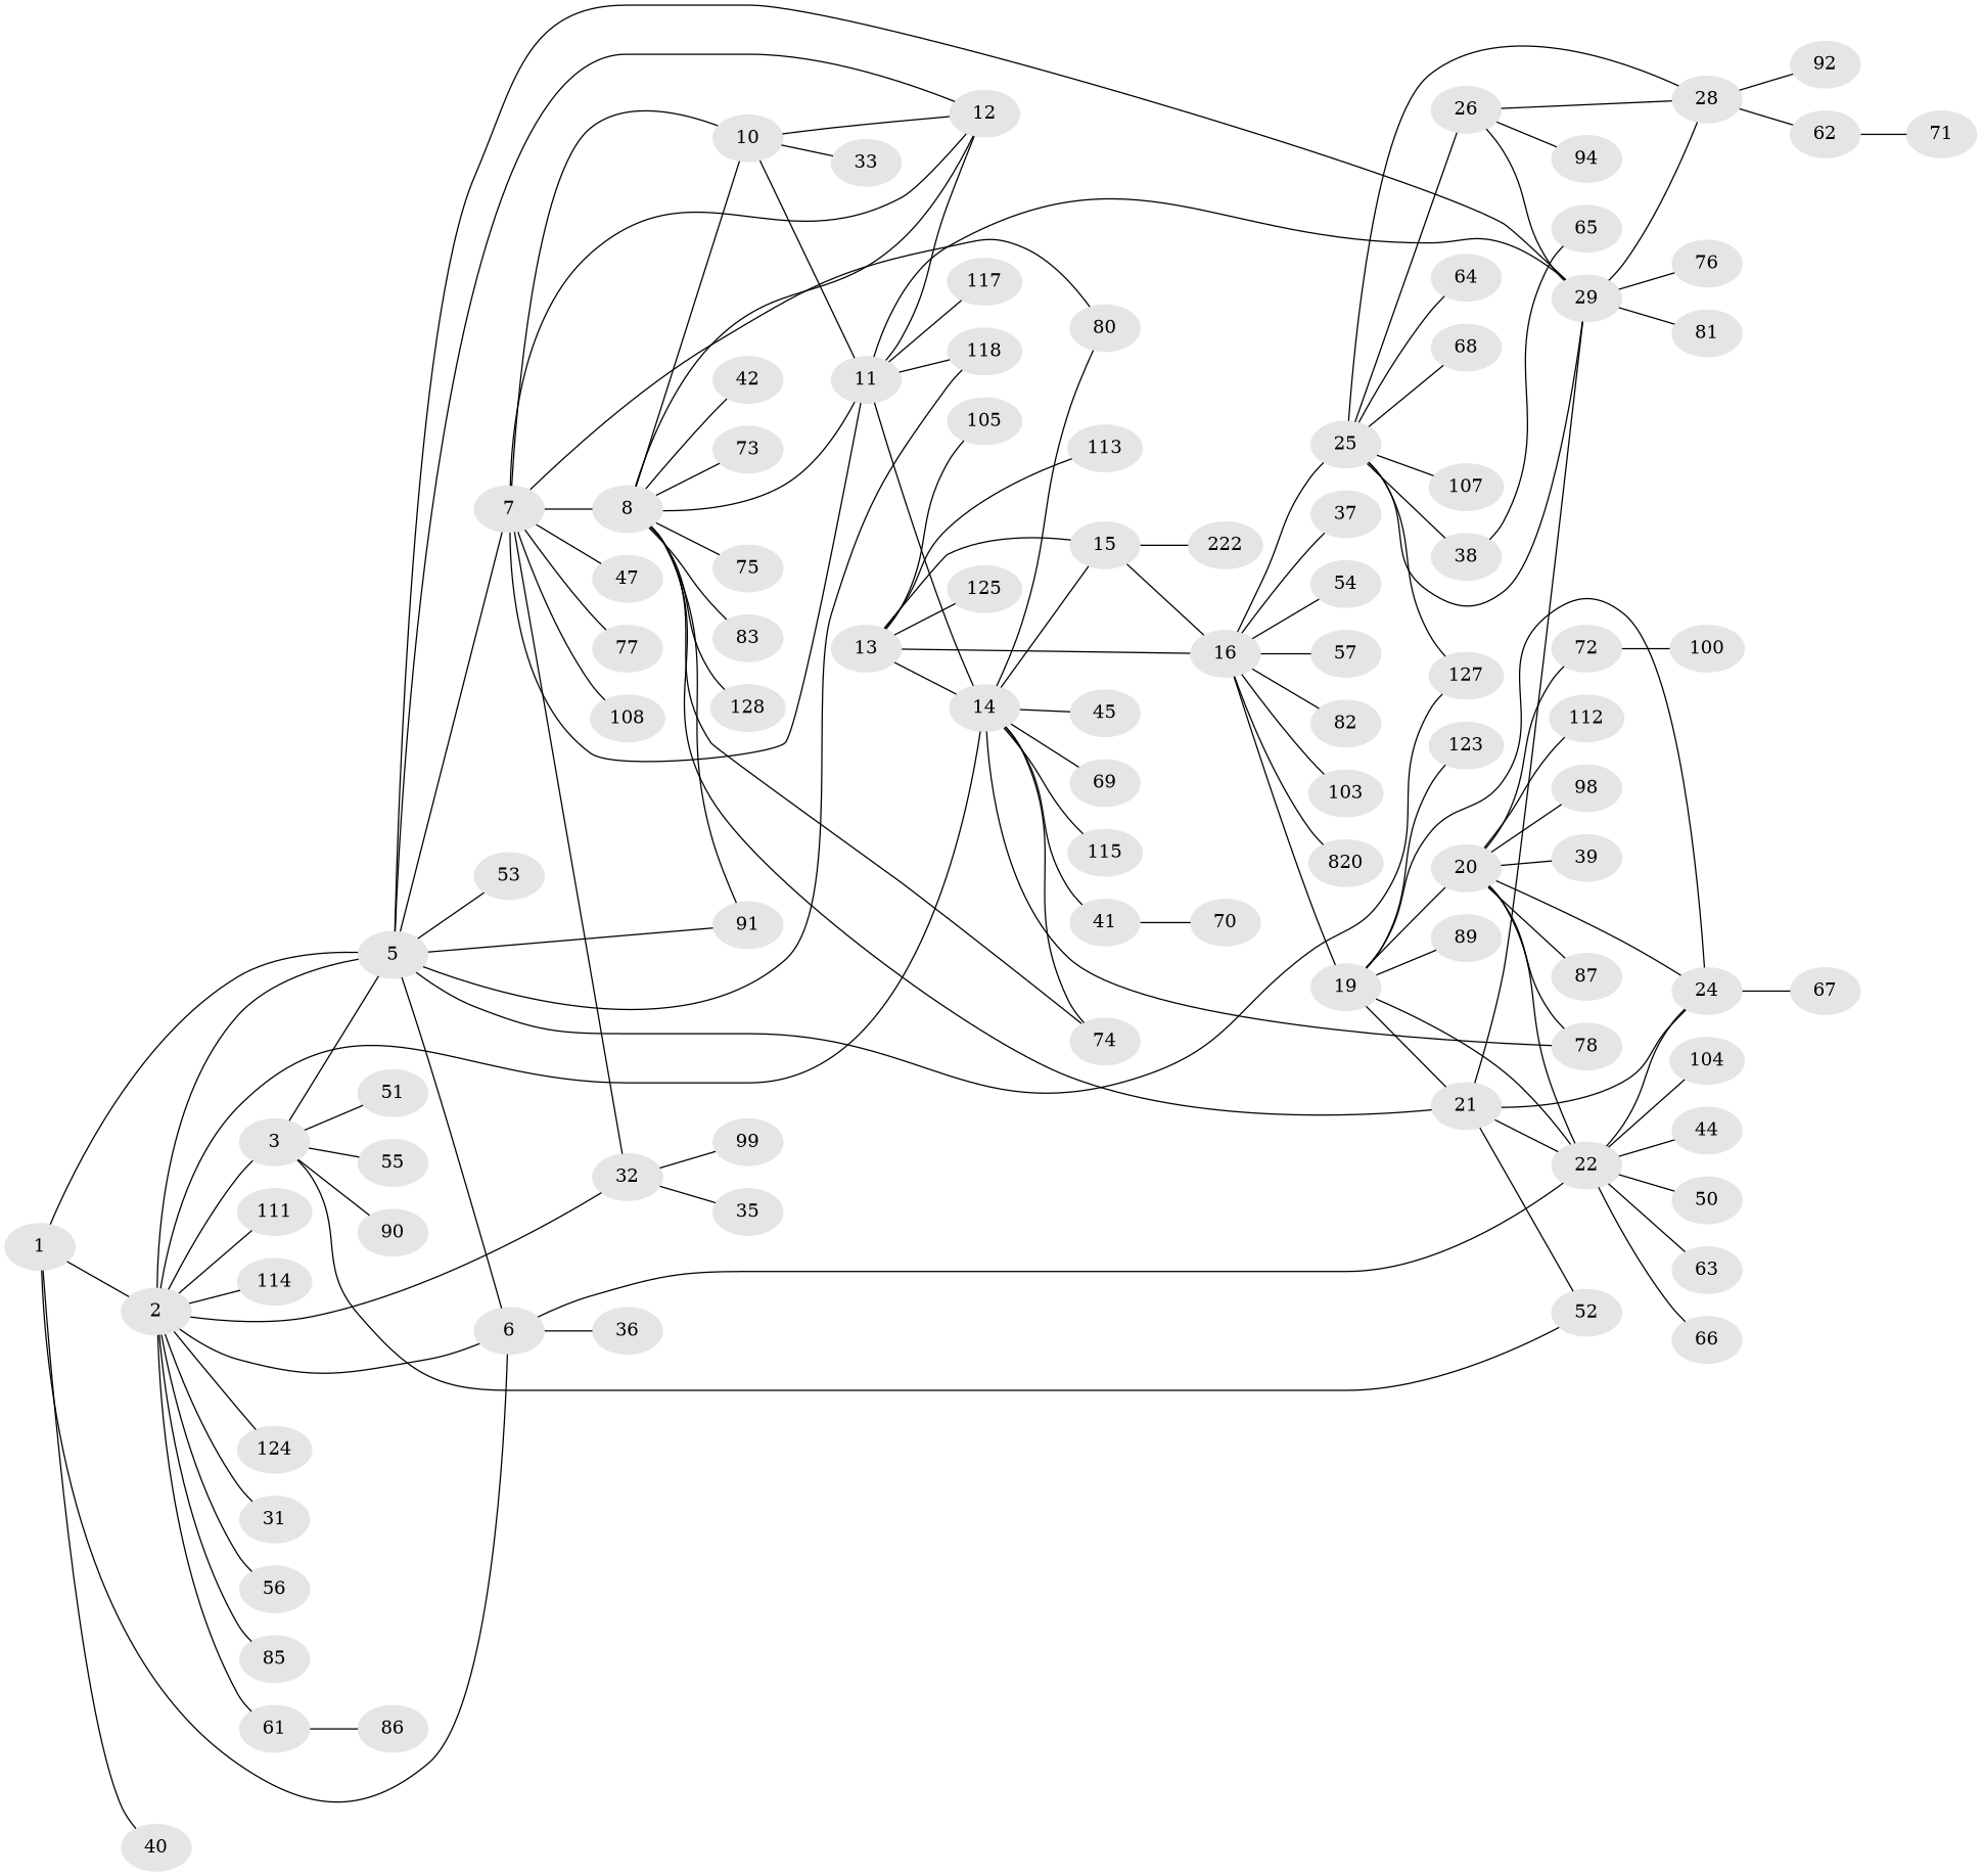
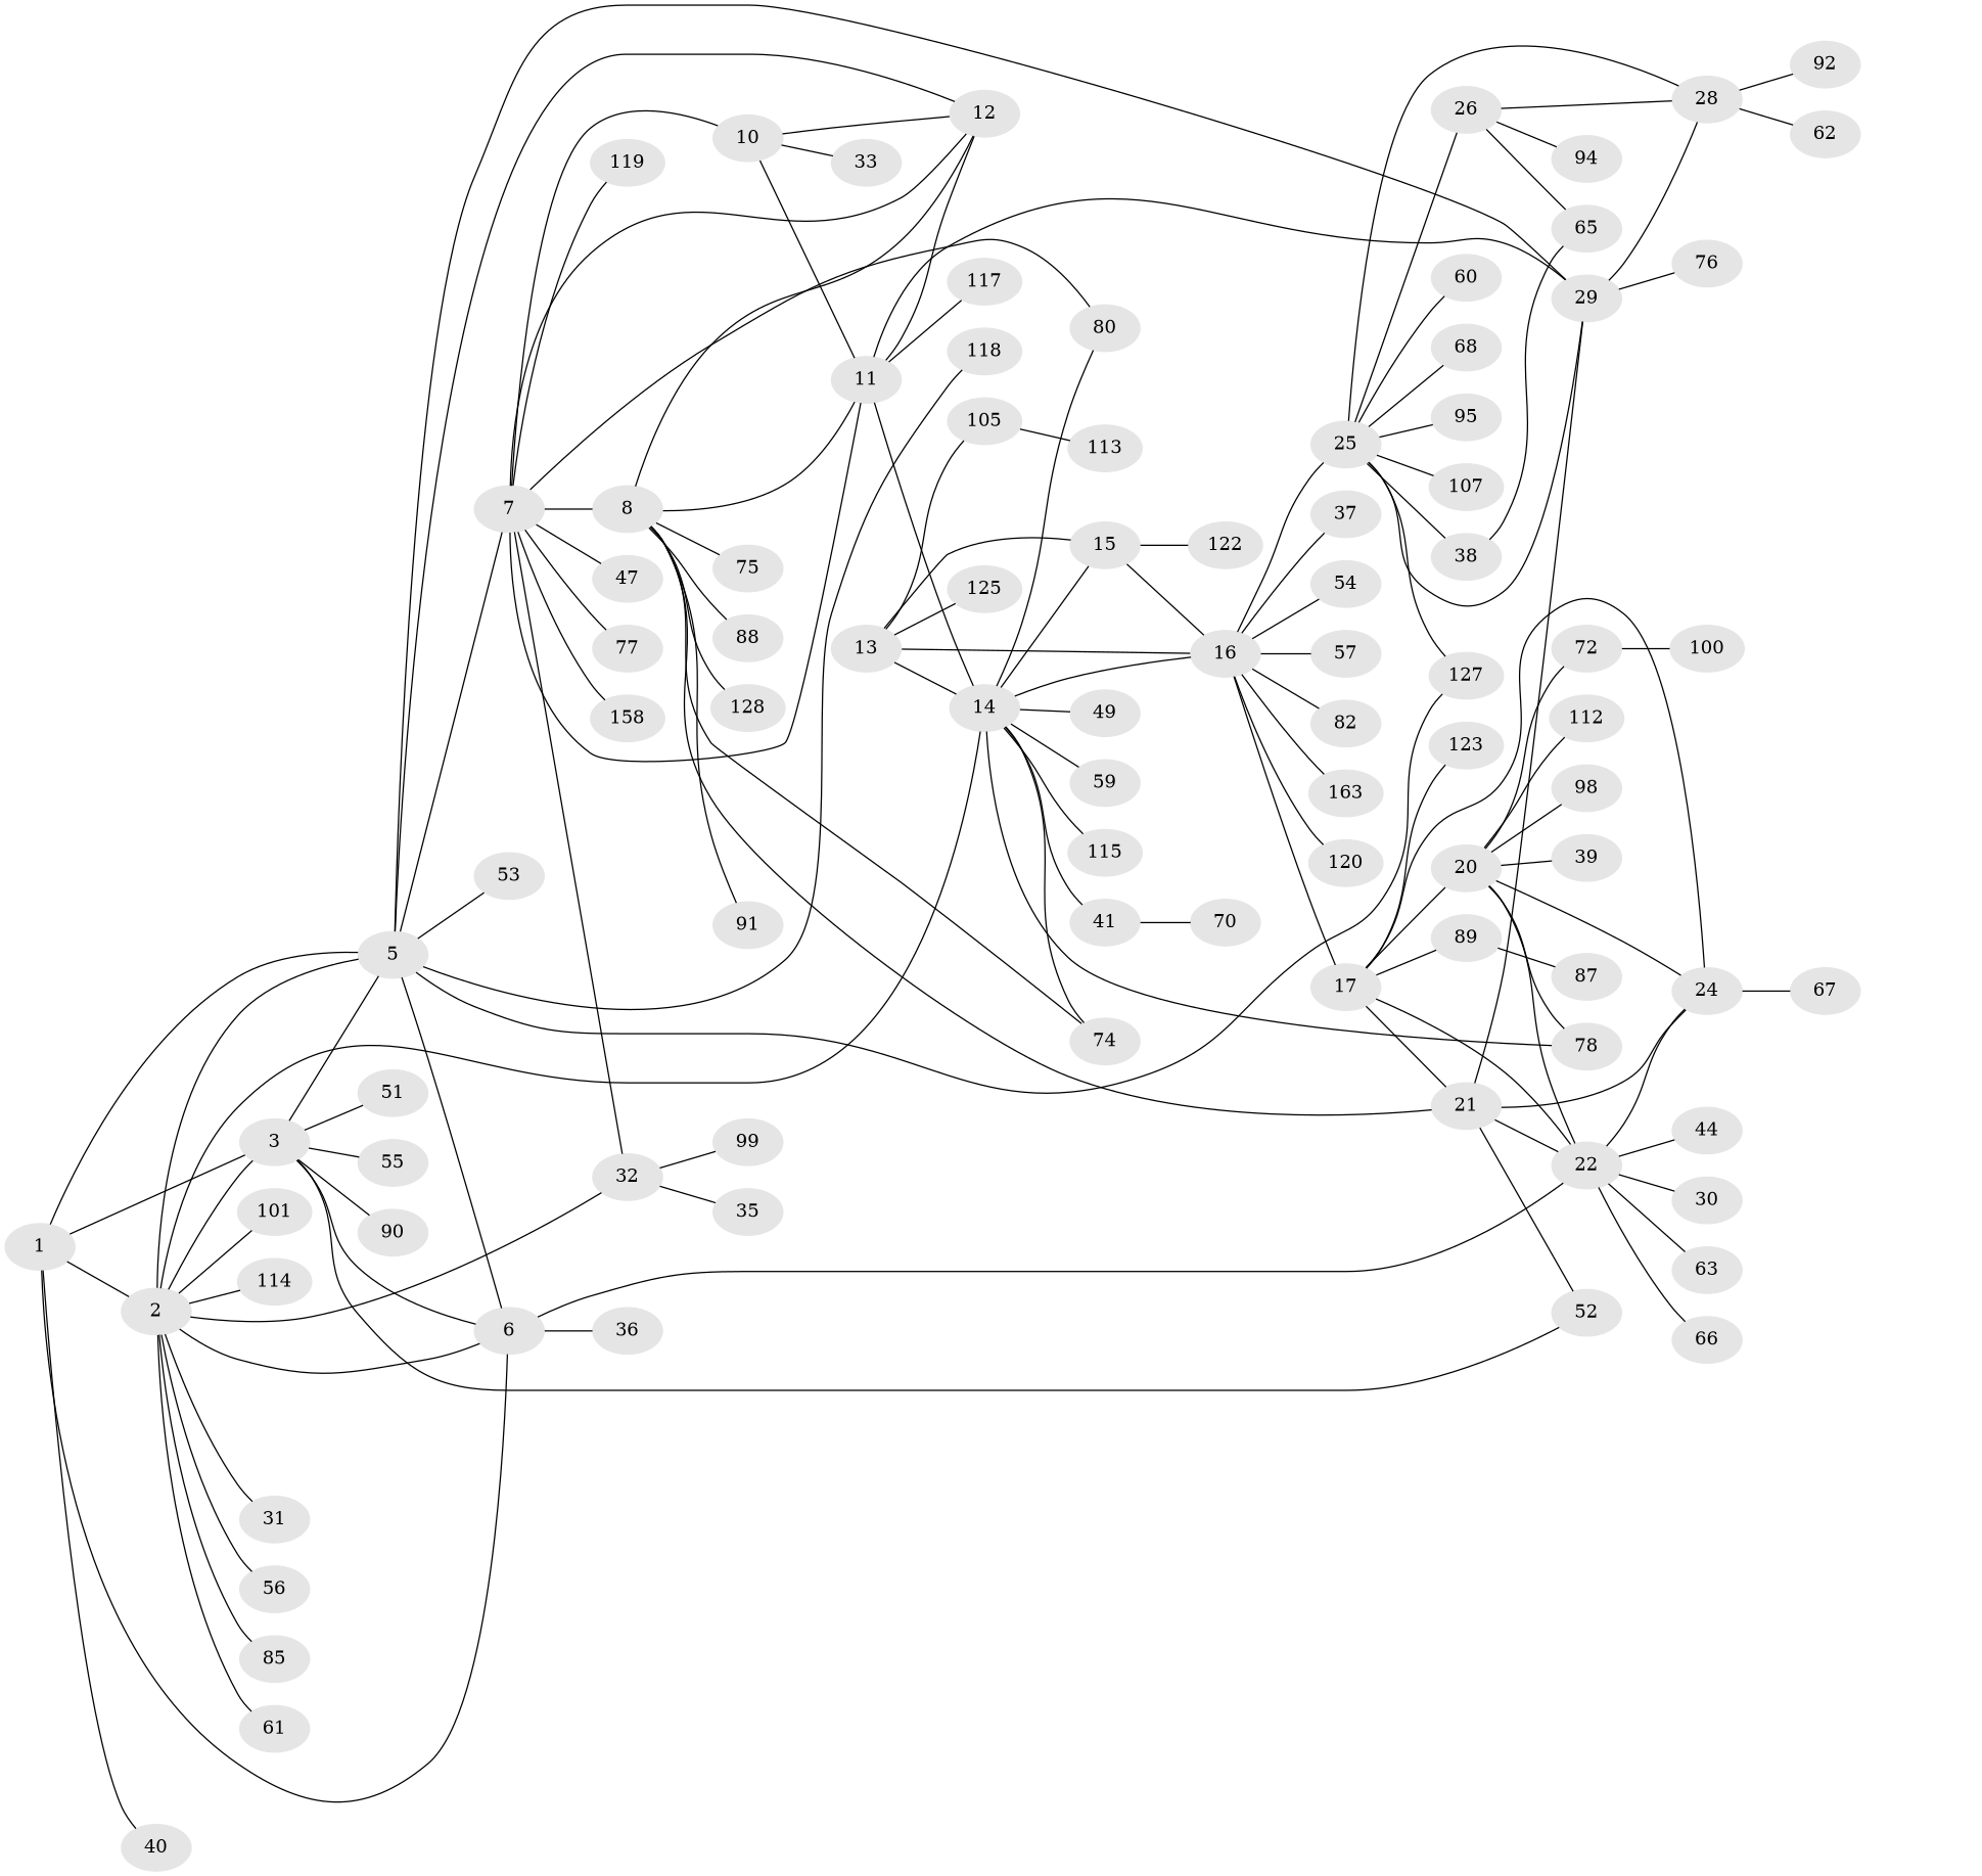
  graph {
    rankdir=LR
    node [color=gray90 style=filled]
    1 [super="+45"]
    2 [super="+109"]
    3 [super="+4"]
    5 [super="+116"]
    6 [super="+59"]
    40
    14 [super="+18"]
    31 [super="+102"]
    32 [super="+84"]
    56
    61
    85
-   111
+   111 [label=101]
    114
-   124
    51
    52
    55
    90
    7 [super="+9"]
    12 [super="+58"]
    n22 [label=29 super="+29"]
    53
    91
    118
    127
    22 [super="+23"]
    36
    80
    74
    15 [super="+34"]
    16 [super="+17"]
    41
-   49 [super="+96" label=45]
-   69
+   49 [super="+96"]
+   69 [label=59]
    78
    115
    35
    99
-   86 [super="+101"]
    8 [super="+79"]
    10 [super="+93"]
    11
    47
    77
-   108
+   108 [label=158]
+   119
    28 [super="+110"]
    76 [super="+106"]
-   81
    24
    44
-   50
+   50 [label=30]
    63
    66
-   104
    21 [super="+48"]
-   42
-   73
    75 [super="+129"]
-   83
+   83 [label=88]
    128
    33
    117
    13 [super="+121"]
    105
    125
-   122 [label=222]
-   19 [super="+88"]
+   122
+   19 [super="+88" label=17]
    25 [super="+30"]
    37
    54
    57
    82 [super="+97"]
-   103
-   120 [label=820]
+   103 [label=163]
+   120
    113
    70
    20 [super="+60"]
    89
    123
    26 [super="+46"]
    38 [super="+43"]
-   64
+   64 [label=60]
    68
+   95
    107
    39
    72
    87
    98
    112
    67
    100
    94
    62 [super="+126"]
    92
    65
-   71
    1 -- 2
+   1 -- 3 [weight=2]
    1 -- 5
    1 -- 6
    1 -- 40
    2 -- 3 [weight=2]
    2 -- 5
    2 -- 6
    2 -- 14
    2 -- 31
    2 -- 32
    2 -- 56
    2 -- 61
    2 -- 85
    2 -- 111
    2 -- 114
-   2 -- 124
    3 -- 5 [weight=2]
+   3 -- 6 [weight=2]
    3 -- 51
    3 -- 52
    3 -- 55
    3 -- 90
    5 -- 6
    5 -- 7
    5 -- 12
    5 -- n22
    5 -- 53
-   5 -- 91
    5 -- 118
    5 -- 127
    6 -- 22
    6 -- 36
    14 -- 80
    14 -- 74
    14 -- 15 [weight=2]
+   14 -- 16 [weight=4]
    14 -- 41
    14 -- 49
    14 -- 69
    14 -- 78
    14 -- 115
    32 -- 35
    32 -- 99
-   61 -- 86
    7 -- 32
    7 -- 12 [weight=2]
    7 -- 80
    7 -- 8 [weight=2]
    7 -- 10 [weight=2]
    7 -- 11 [weight=2]
    7 -- 47
    7 -- 77
    7 -- 108
+   7 -- 119
    n22 -- 28 [weight=2]
    n22 -- 76
-   n22 -- 81
    22 -- 24 [weight=2]
    22 -- 44
    22 -- 50
    22 -- 63
    22 -- 66
-   22 -- 104
    15 -- 16 [weight=2]
    15 -- 122
    16 -- 19
    16 -- 25
    16 -- 37
    16 -- 54
    16 -- 57
    16 -- 82
    16 -- 103
    16 -- 120
    41 -- 70
    8 -- 12
    8 -- 91
    8 -- 74
-   8 -- 10
    8 -- 11
    8 -- 21
-   8 -- 42
-   8 -- 73
    8 -- 75
    8 -- 83
    8 -- 128
    10 -- 12
    10 -- 11
    10 -- 33
    11 -- 14
    11 -- 12
    11 -- n22
-   11 -- 118
    11 -- 117
    28 -- 62
    28 -- 92
    24 -- 67
    21 -- 52
    21 -- n22
    21 -- 22 [weight=2]
    21 -- 24
    13 -- 14 [weight=2]
    13 -- 15
    13 -- 16 [weight=2]
    13 -- 105
    13 -- 125
-   13 -- 113
+   105 -- 113
    19 -- 22 [weight=2]
    19 -- 24
    19 -- 21
    19 -- 20
    19 -- 89
    19 -- 123
    25 -- n22 [weight=4]
    25 -- 127
    25 -- 28 [weight=2]
    25 -- 26 [weight=2]
    25 -- 38
    25 -- 64
    25 -- 68
+   25 -- 95
    25 -- 107
    20 -- 22 [weight=2]
    20 -- 78
    20 -- 24
    20 -- 39
    20 -- 72
-   20 -- 87
+   89 -- 87
    20 -- 98
    20 -- 112
-   26 -- n22 [weight=2]
+   26 -- 65 [weight=2]
    26 -- 28
    26 -- 94
    38 -- 65
    72 -- 100
-   62 -- 71
  }
